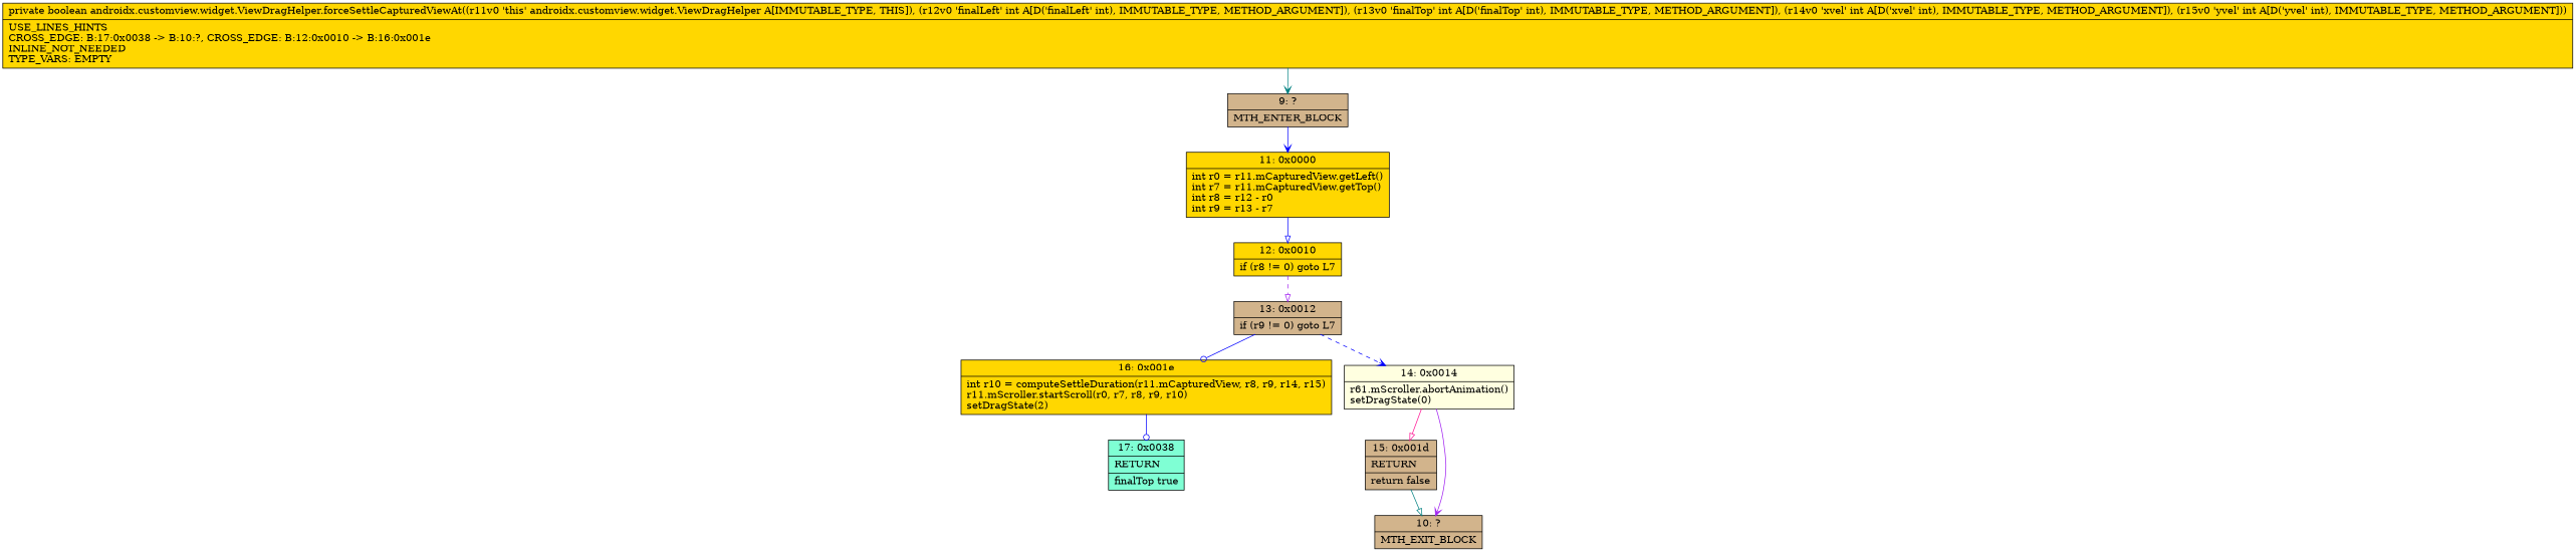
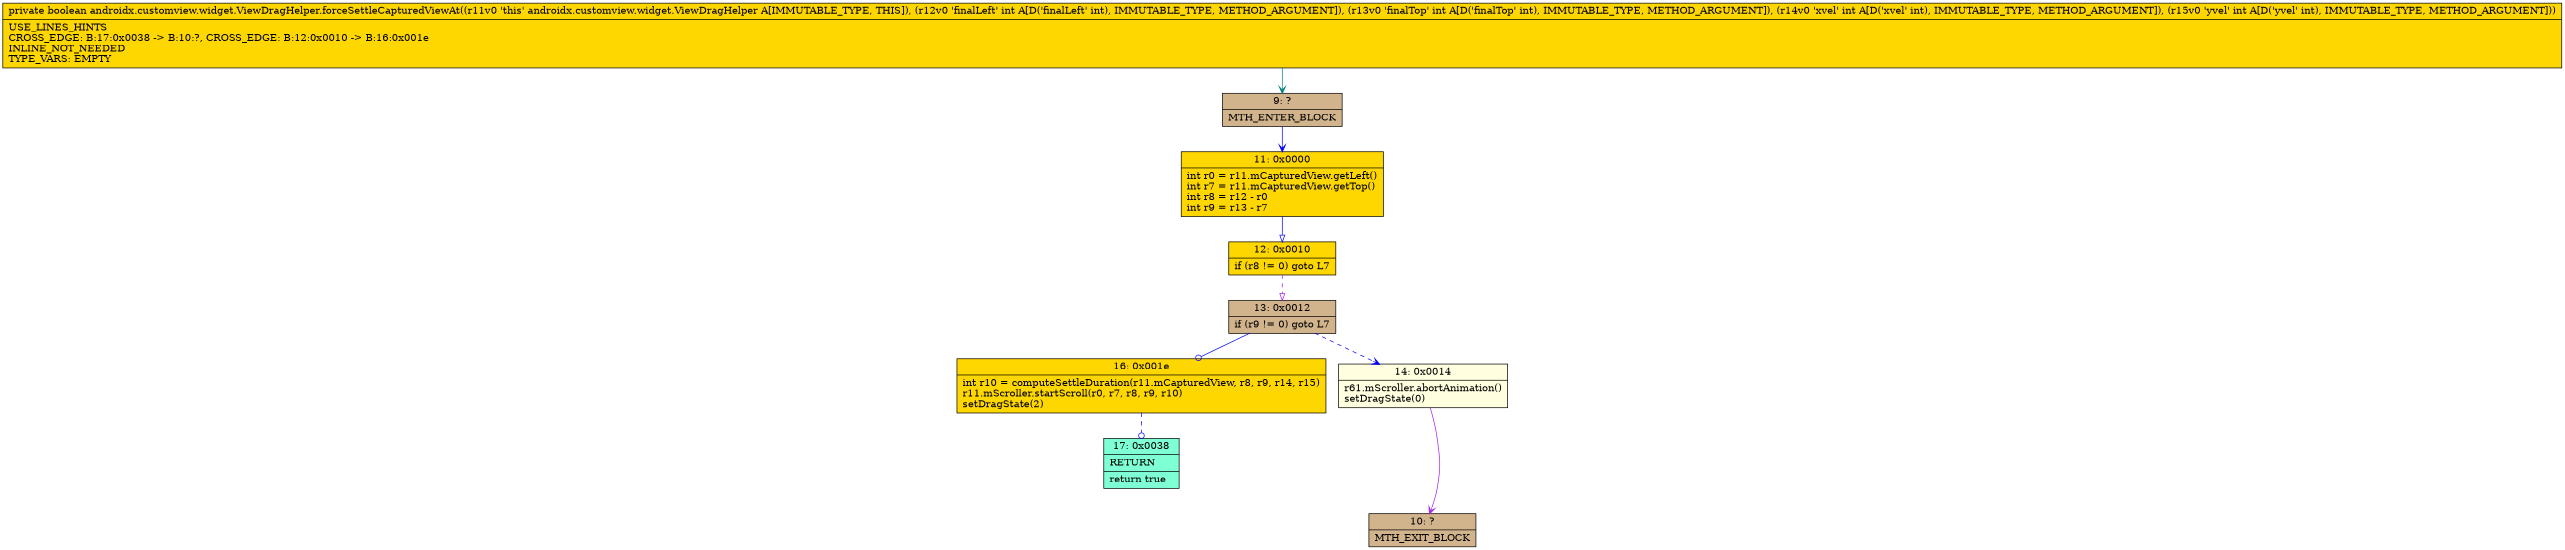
  digraph {
    node [fillcolor=tan shape=record style=filled]
    edge [arrowhead=vee color=blue]
    n1 [label="{9\:\ ?|MTH_ENTER_BLOCK\l}"]
    n2 [fillcolor=gold label="{11\:\ 0x0000|int r0 = r11.mCapturedView.getLeft()\lint r7 = r11.mCapturedView.getTop()\lint r8 = r12 \- r0\lint r9 = r13 \- r7\l}"]
    n3 [fillcolor=gold label="{12\:\ 0x0010|if (r8 != 0) goto L7\l}"]
    n4 [label="{13\:\ 0x0012|if (r9 != 0) goto L7\l}"]
    n5 [fillcolor=gold label="{16\:\ 0x001e|int r10 = computeSettleDuration(r11.mCapturedView, r8, r9, r14, r15)\lr11.mScroller.startScroll(r0, r7, r8, r9, r10)\lsetDragState(2)\l}"]
    n6 [fillcolor=lightyellow label="{14\:\ 0x0014|r61.mScroller.abortAnimation()\lsetDragState(0)\l}"]
-   n7 [fillcolor=aquamarine label="{17\:\ 0x0038|RETURN\l|finalTop true\l}"]
-   n8 [label="{15\:\ 0x001d|RETURN\l|return false\l}"]
+   n7 [fillcolor=aquamarine label="{17\:\ 0x0038|RETURN\l|return true\l}"]
    n9 [label="{10\:\ ?|MTH_EXIT_BLOCK\l}"]
    n10 [fillcolor=gold label="{private boolean androidx.customview.widget.ViewDragHelper.forceSettleCapturedViewAt((r11v0 'this' androidx.customview.widget.ViewDragHelper A[IMMUTABLE_TYPE, THIS]), (r12v0 'finalLeft' int A[D('finalLeft' int), IMMUTABLE_TYPE, METHOD_ARGUMENT]), (r13v0 'finalTop' int A[D('finalTop' int), IMMUTABLE_TYPE, METHOD_ARGUMENT]), (r14v0 'xvel' int A[D('xvel' int), IMMUTABLE_TYPE, METHOD_ARGUMENT]), (r15v0 'yvel' int A[D('yvel' int), IMMUTABLE_TYPE, METHOD_ARGUMENT]))  | USE_LINES_HINTS\lCROSS_EDGE: B:17:0x0038 \-\> B:10:?, CROSS_EDGE: B:12:0x0010 \-\> B:16:0x001e\lINLINE_NOT_NEEDED\lTYPE_VARS: EMPTY\l}"]
    n1 -> n2
    n2 -> n3 [arrowhead=onormal]
    n3 -> n4 [arrowhead=onormal color=purple style=dashed]
    n4 -> n5 [arrowhead=odot]
    n4 -> n6 [style=dashed]
-   n5 -> n7 [arrowhead=odot]
-   n6 -> n8 [arrowhead=onormal color=deeppink]
+   n5 -> n7 [arrowhead=odot style=dashed]
    n6 -> n9 [color=purple]
-   n8 -> n9 [arrowhead=onormal color=teal]
    n10 -> n1 [color=teal]
  }
